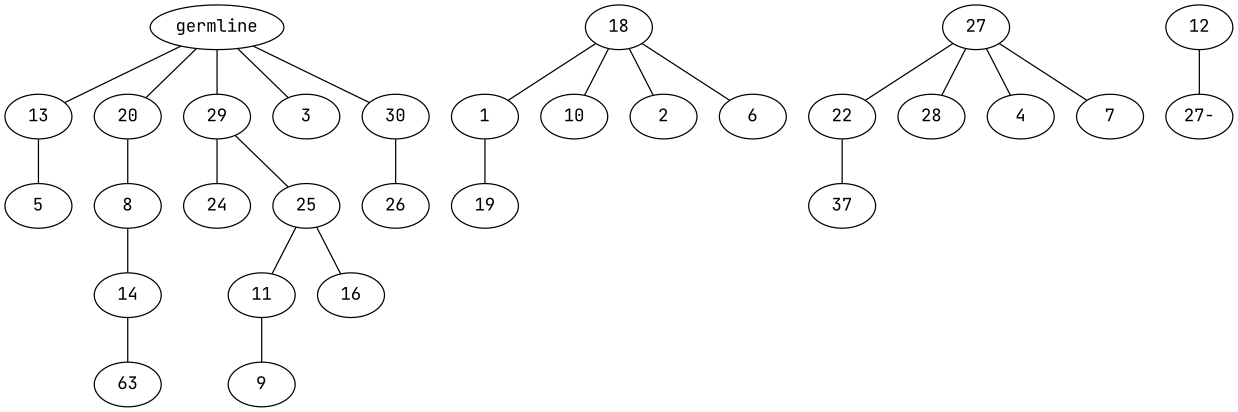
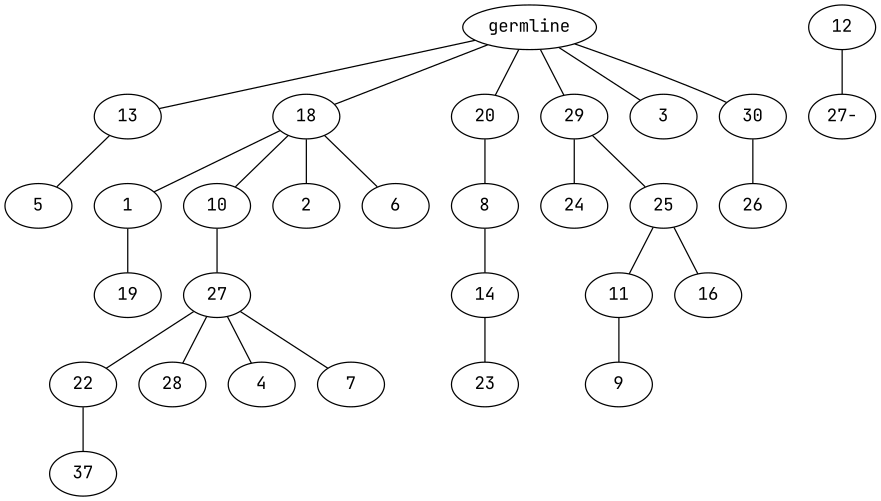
  graph {
    fontname="JetBrains Mono"
    node [fontname="JetBrains Mono"]
    edge [fontname="JetBrains Mono"]
    n1 [label=germline]
    n2 [label=13]
    n3 [label=18]
    n4 [label=20]
    n5 [label=29]
    n6 [label=3]
    n7 [label=30]
    n8 [label=5]
    n9 [label=1]
    n10 [label=10]
    n11 [label=2]
    n12 [label=6]
    n13 [label=8]
    n14 [label=24]
    n15 [label=25]
    n16 [label=26]
    n17 [label=19]
    n18 [label=27]
    n19 [label=22]
    n20 [label=28]
    n21 [label=4]
    n22 [label=7]
    n23 [label=37]
    n24 [label=12]
    n25 [label="27-"]
    n26 [label=14]
-   n27 [label=63]
+   n27 [label=23]
    n28 [label=11]
    n29 [label=16]
    n30 [label=9]
    n1 -- n2
+   n1 -- n3
    n1 -- n4
    n1 -- n5
    n1 -- n6
    n1 -- n7
    n2 -- n8
    n3 -- n9
    n3 -- n10
    n3 -- n11
    n3 -- n12
    n4 -- n13
    n5 -- n14
    n5 -- n15
    n7 -- n16
    n9 -- n17
+   n10 -- n18
    n13 -- n26
    n15 -- n28
    n15 -- n29
    n18 -- n19
    n18 -- n20
    n18 -- n21
    n18 -- n22
    n19 -- n23
    n24 -- n25
    n26 -- n27
    n28 -- n30
  }
